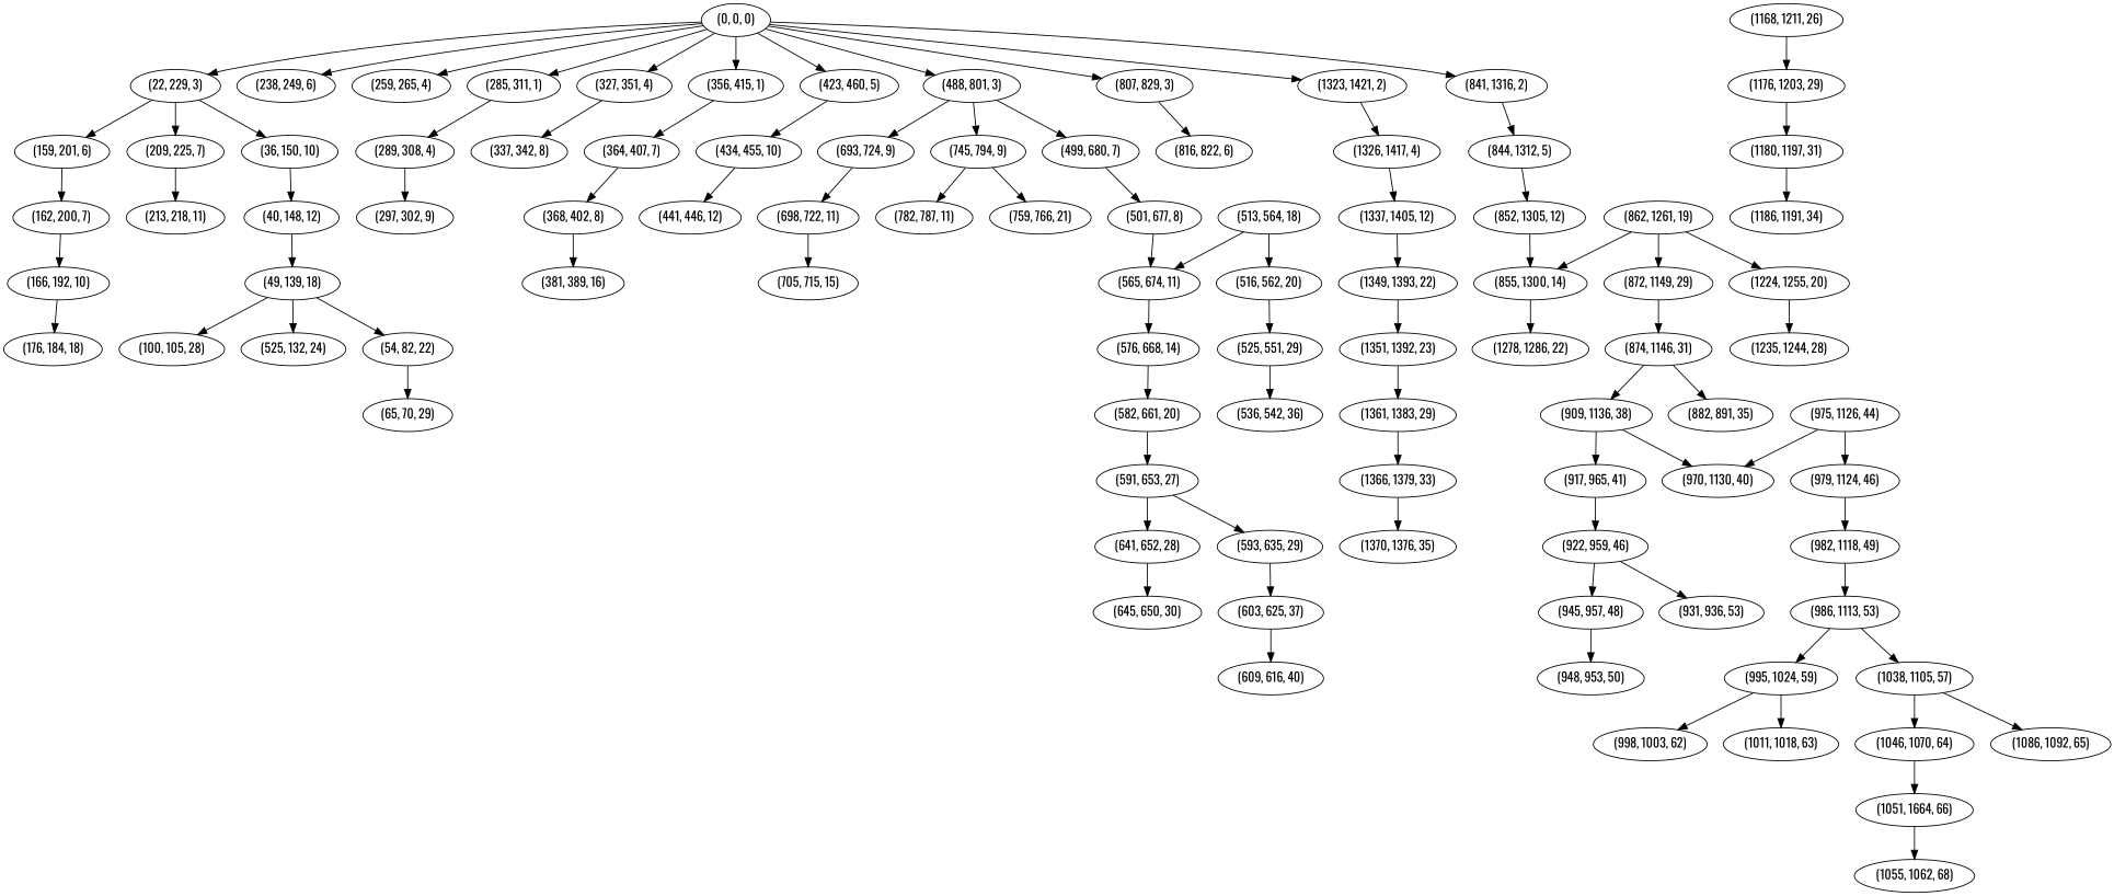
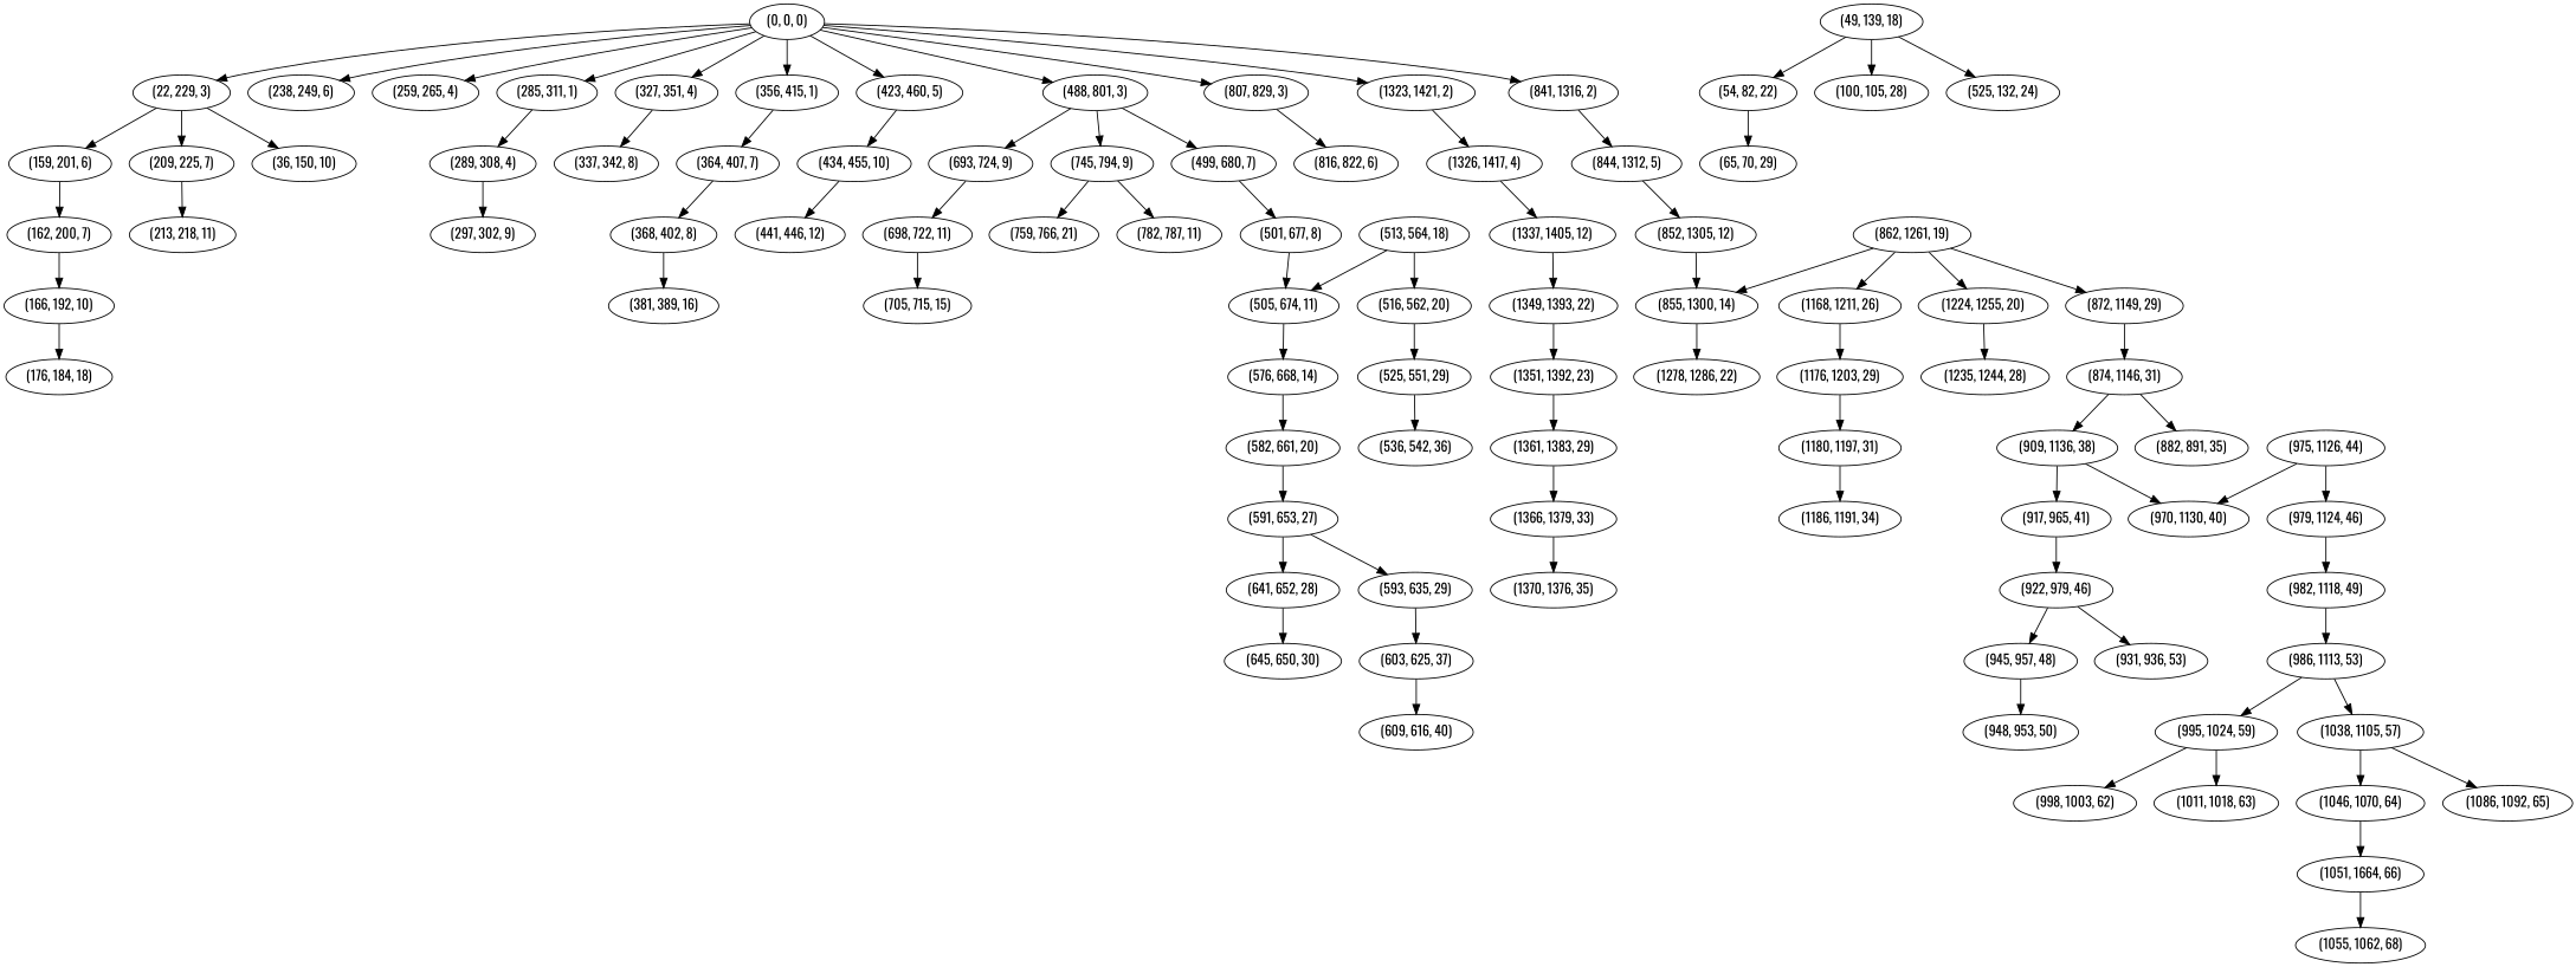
  digraph {
    fontname=Oswald
    node [fontname=Oswald]
    edge [fontname=Oswald]
    "(0, 0, 0)"
    "(22, 229, 3)"
    "(238, 249, 6)"
    "(259, 265, 4)"
    "(285, 311, 1)"
    "(327, 351, 4)"
    "(356, 415, 1)"
    "(423, 460, 5)"
    "(488, 801, 3)"
    "(807, 829, 3)"
    "(841, 1316, 2)"
    "(1323, 1421, 2)"
    "(36, 150, 10)"
    "(159, 201, 6)"
    "(209, 225, 7)"
    "(289, 308, 4)"
    "(337, 342, 8)"
    "(364, 407, 7)"
    "(434, 455, 10)"
    "(499, 680, 7)"
    "(693, 724, 9)"
    "(745, 794, 9)"
    "(816, 822, 6)"
    "(844, 1312, 5)"
    "(1326, 1417, 4)"
-   "(40, 148, 12)"
    "(162, 200, 7)"
    "(213, 218, 11)"
    "(49, 139, 18)"
    "(54, 82, 22)"
    "(100, 105, 28)"
    n32 [label="(525, 132, 24)"]
    "(65, 70, 29)"
    "(166, 192, 10)"
    "(176, 184, 18)"
    "(297, 302, 9)"
    "(368, 402, 8)"
    "(381, 389, 16)"
    "(441, 446, 12)"
    "(501, 677, 8)"
    "(698, 722, 11)"
    "(759, 766, 21)"
    "(782, 787, 11)"
-   "(505, 674, 11)" [label="(565, 674, 11)"]
+   "(505, 674, 11)"
    "(576, 668, 14)"
    "(513, 564, 18)"
    "(516, 562, 20)"
    "(582, 661, 20)"
    "(525, 551, 29)"
    "(536, 542, 36)"
    "(591, 653, 27)"
    "(593, 635, 29)"
    "(641, 652, 28)"
    "(603, 625, 37)"
    "(645, 650, 30)"
    "(609, 616, 40)"
    "(705, 715, 15)"
    "(852, 1305, 12)"
    "(855, 1300, 14)"
    "(1278, 1286, 22)"
    "(862, 1261, 19)"
    "(872, 1149, 29)"
    "(1168, 1211, 26)"
    "(1224, 1255, 20)"
    "(874, 1146, 31)"
    "(1176, 1203, 29)"
    "(1235, 1244, 28)"
    "(882, 891, 35)"
    "(909, 1136, 38)"
    "(917, 965, 41)"
    "(970, 1130, 40)"
-   "(922, 959, 46)"
+   "(922, 959, 46)" [label="(922, 979, 46)"]
    "(931, 936, 53)"
    "(945, 957, 48)"
    "(948, 953, 50)"
    "(975, 1126, 44)"
    "(979, 1124, 46)"
    "(982, 1118, 49)"
    "(986, 1113, 53)"
    "(995, 1024, 59)"
    "(1038, 1105, 57)"
    "(998, 1003, 62)"
    "(1011, 1018, 63)"
    "(1046, 1070, 64)"
    "(1086, 1092, 65)"
    n86 [label="(1051, 1664, 66)"]
    "(1055, 1062, 68)"
    "(1180, 1197, 31)"
    "(1186, 1191, 34)"
    "(1337, 1405, 12)"
    "(1349, 1393, 22)"
    "(1351, 1392, 23)"
    "(1361, 1383, 29)"
    "(1366, 1379, 33)"
    "(1370, 1376, 35)"
    "(0, 0, 0)" -> "(22, 229, 3)"
    "(0, 0, 0)" -> "(238, 249, 6)"
    "(0, 0, 0)" -> "(259, 265, 4)"
    "(0, 0, 0)" -> "(285, 311, 1)"
    "(0, 0, 0)" -> "(327, 351, 4)"
    "(0, 0, 0)" -> "(356, 415, 1)"
    "(0, 0, 0)" -> "(423, 460, 5)"
    "(0, 0, 0)" -> "(488, 801, 3)"
    "(0, 0, 0)" -> "(807, 829, 3)"
    "(0, 0, 0)" -> "(841, 1316, 2)"
    "(0, 0, 0)" -> "(1323, 1421, 2)"
    "(22, 229, 3)" -> "(36, 150, 10)"
    "(22, 229, 3)" -> "(159, 201, 6)"
    "(22, 229, 3)" -> "(209, 225, 7)"
    "(285, 311, 1)" -> "(289, 308, 4)"
    "(327, 351, 4)" -> "(337, 342, 8)"
    "(356, 415, 1)" -> "(364, 407, 7)"
    "(423, 460, 5)" -> "(434, 455, 10)"
    "(488, 801, 3)" -> "(499, 680, 7)"
    "(488, 801, 3)" -> "(693, 724, 9)"
    "(488, 801, 3)" -> "(745, 794, 9)"
    "(807, 829, 3)" -> "(816, 822, 6)"
    "(841, 1316, 2)" -> "(844, 1312, 5)"
    "(1323, 1421, 2)" -> "(1326, 1417, 4)"
-   "(36, 150, 10)" -> "(40, 148, 12)"
    "(159, 201, 6)" -> "(162, 200, 7)"
    "(209, 225, 7)" -> "(213, 218, 11)"
    "(289, 308, 4)" -> "(297, 302, 9)"
    "(364, 407, 7)" -> "(368, 402, 8)"
    "(434, 455, 10)" -> "(441, 446, 12)"
    "(499, 680, 7)" -> "(501, 677, 8)"
    "(693, 724, 9)" -> "(698, 722, 11)"
    "(745, 794, 9)" -> "(759, 766, 21)"
    "(745, 794, 9)" -> "(782, 787, 11)"
    "(844, 1312, 5)" -> "(852, 1305, 12)"
    "(1326, 1417, 4)" -> "(1337, 1405, 12)"
-   "(40, 148, 12)" -> "(49, 139, 18)"
    "(162, 200, 7)" -> "(166, 192, 10)"
    "(49, 139, 18)" -> "(54, 82, 22)"
    "(49, 139, 18)" -> "(100, 105, 28)"
    "(49, 139, 18)" -> n32
    "(54, 82, 22)" -> "(65, 70, 29)"
    "(166, 192, 10)" -> "(176, 184, 18)"
    "(368, 402, 8)" -> "(381, 389, 16)"
    "(501, 677, 8)" -> "(505, 674, 11)"
    "(698, 722, 11)" -> "(705, 715, 15)"
    "(505, 674, 11)" -> "(576, 668, 14)"
    "(576, 668, 14)" -> "(582, 661, 20)"
    "(513, 564, 18)" -> "(505, 674, 11)"
    "(513, 564, 18)" -> "(516, 562, 20)"
    "(516, 562, 20)" -> "(525, 551, 29)"
    "(582, 661, 20)" -> "(591, 653, 27)"
    "(525, 551, 29)" -> "(536, 542, 36)"
    "(591, 653, 27)" -> "(593, 635, 29)"
    "(591, 653, 27)" -> "(641, 652, 28)"
    "(593, 635, 29)" -> "(603, 625, 37)"
    "(641, 652, 28)" -> "(645, 650, 30)"
    "(603, 625, 37)" -> "(609, 616, 40)"
    "(852, 1305, 12)" -> "(855, 1300, 14)"
    "(855, 1300, 14)" -> "(1278, 1286, 22)"
    "(862, 1261, 19)" -> "(855, 1300, 14)"
    "(862, 1261, 19)" -> "(872, 1149, 29)"
+   "(862, 1261, 19)" -> "(1168, 1211, 26)"
    "(862, 1261, 19)" -> "(1224, 1255, 20)"
    "(872, 1149, 29)" -> "(874, 1146, 31)"
    "(1168, 1211, 26)" -> "(1176, 1203, 29)"
    "(1224, 1255, 20)" -> "(1235, 1244, 28)"
    "(874, 1146, 31)" -> "(882, 891, 35)"
    "(874, 1146, 31)" -> "(909, 1136, 38)"
    "(1176, 1203, 29)" -> "(1180, 1197, 31)"
    "(909, 1136, 38)" -> "(917, 965, 41)"
    "(909, 1136, 38)" -> "(970, 1130, 40)"
    "(917, 965, 41)" -> "(922, 959, 46)"
    "(922, 959, 46)" -> "(931, 936, 53)"
    "(922, 959, 46)" -> "(945, 957, 48)"
    "(945, 957, 48)" -> "(948, 953, 50)"
    "(975, 1126, 44)" -> "(970, 1130, 40)"
    "(975, 1126, 44)" -> "(979, 1124, 46)"
    "(979, 1124, 46)" -> "(982, 1118, 49)"
    "(982, 1118, 49)" -> "(986, 1113, 53)"
    "(986, 1113, 53)" -> "(995, 1024, 59)"
    "(986, 1113, 53)" -> "(1038, 1105, 57)"
    "(995, 1024, 59)" -> "(998, 1003, 62)"
    "(995, 1024, 59)" -> "(1011, 1018, 63)"
    "(1038, 1105, 57)" -> "(1046, 1070, 64)"
    "(1038, 1105, 57)" -> "(1086, 1092, 65)"
    "(1046, 1070, 64)" -> n86
    n86 -> "(1055, 1062, 68)"
    "(1180, 1197, 31)" -> "(1186, 1191, 34)"
    "(1337, 1405, 12)" -> "(1349, 1393, 22)"
    "(1349, 1393, 22)" -> "(1351, 1392, 23)"
    "(1351, 1392, 23)" -> "(1361, 1383, 29)"
    "(1361, 1383, 29)" -> "(1366, 1379, 33)"
    "(1366, 1379, 33)" -> "(1370, 1376, 35)"
  }
